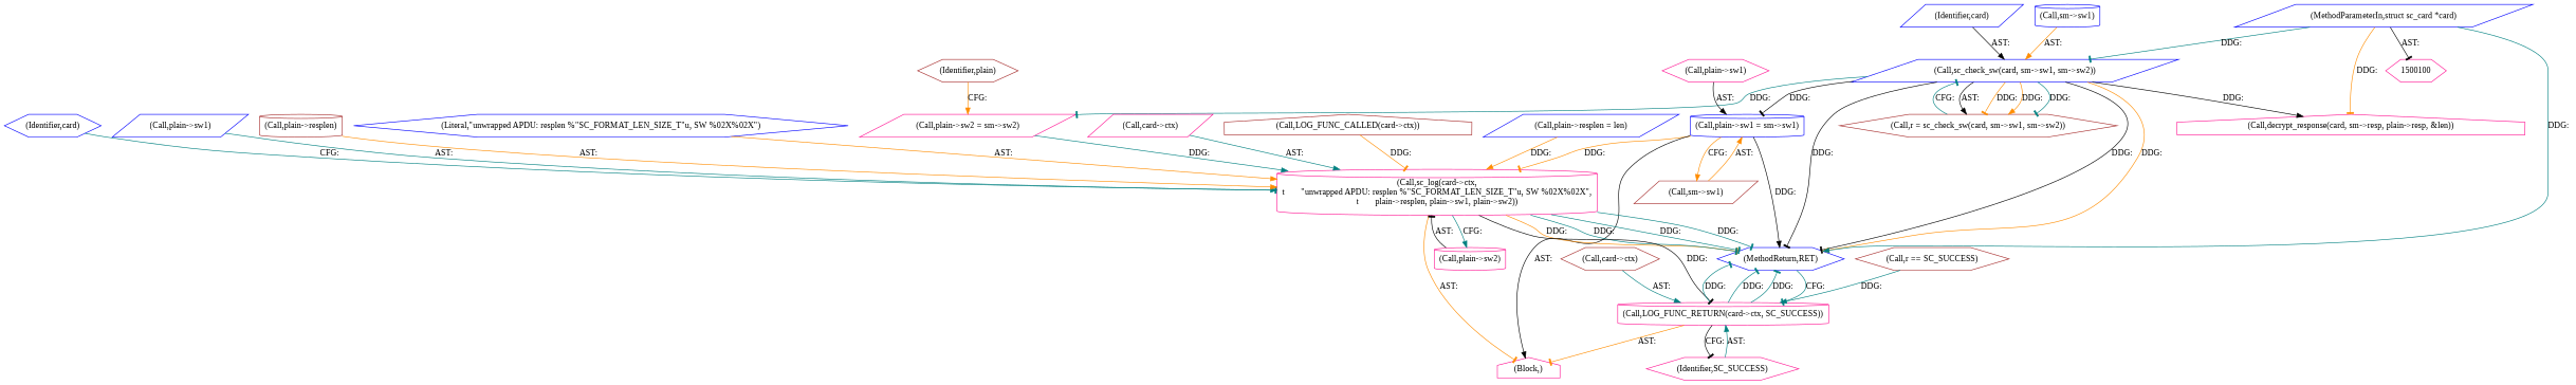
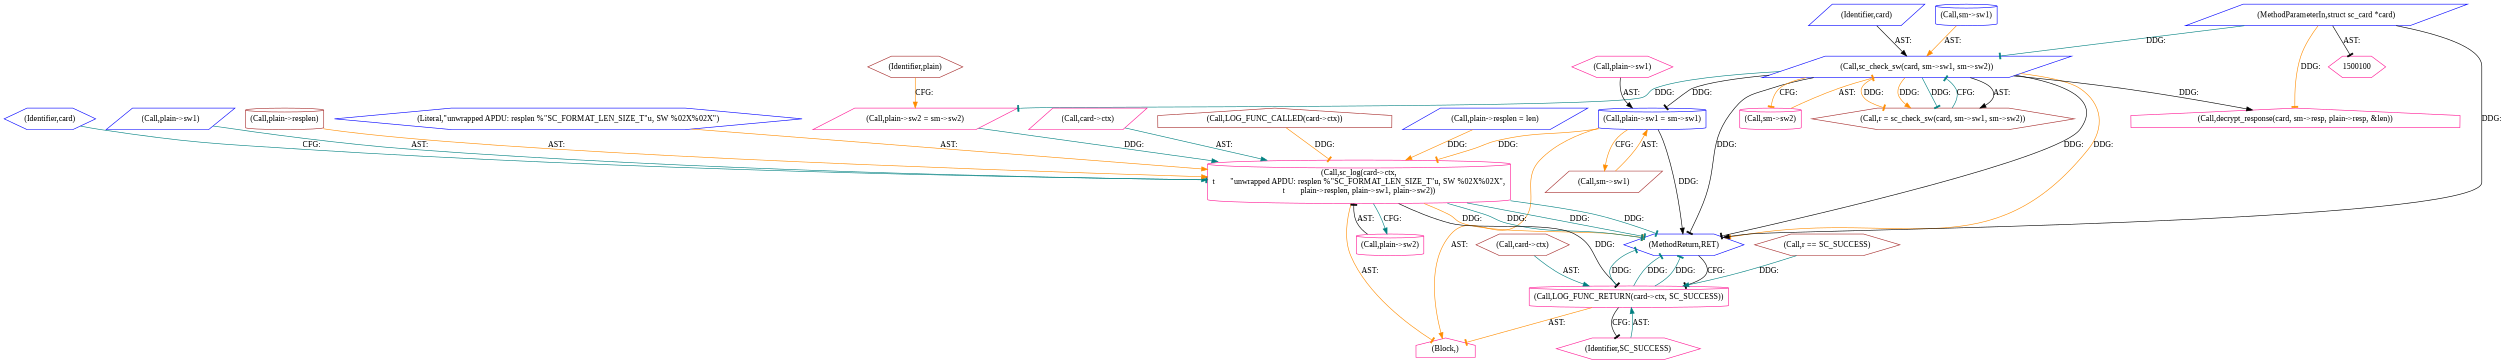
  digraph {
    fontname="Liberation Serif"
    node [color=deeppink fontname="Liberation Serif" shape=hexagon]
    edge [arrowhead=tee color=teal fontname="Liberation Serif"]
    n1 [color=blue label="(Call,plain->sw1 = sm->sw1)" shape=cylinder]
    n2 [label="(Call,sc_log(card->ctx,\n\t       \"unwrapped APDU: resplen %\"SC_FORMAT_LEN_SIZE_T\"u, SW %02X%02X\",\n\t       plain->resplen, plain->sw1, plain->sw2))" shape=cylinder]
    n3 [color=brown label="(Call,sm->sw1)" shape=parallelogram]
    n4 [color=blue label="(MethodReturn,RET)"]
    n5 [label="(Block,)" shape=house]
    n6 [label="(Call,LOG_FUNC_RETURN(card->ctx, SC_SUCCESS))" shape=cylinder]
    n7 [label="(Call,plain->sw2)" shape=cylinder]
    n8 [color=blue label="(Call,sc_check_sw(card, sm->sw1, sm->sw2))" shape=parallelogram]
    n9 [label="(Call,decrypt_response(card, sm->resp, plain->resp, &len))" shape=house]
+   n10 [label="(Call,sm->sw2)" shape=cylinder]
    n11 [label="(Call,plain->sw2 = sm->sw2)" shape=parallelogram]
    n12 [color=brown label="(Call,r = sc_check_sw(card, sm->sw1, sm->sw2))"]
    n13 [color=blue label="(MethodParameterIn,struct sc_card *card)" shape=parallelogram]
    n14 [label=1500100]
    n15 [label="(Identifier,SC_SUCCESS)"]
    n16 [label="(Call,card->ctx)" shape=parallelogram]
    n17 [color=brown label="(Call,r == SC_SUCCESS)"]
    n18 [label="(Call,plain->sw1)"]
    n19 [color=brown label="(Call,LOG_FUNC_CALLED(card->ctx))" shape=house]
    n20 [color=brown label="(Call,card->ctx)"]
    n21 [color=blue label="(Call,plain->resplen = len)" shape=parallelogram]
    n22 [color=brown label="(Identifier,plain)"]
    n23 [color=blue label="(Identifier,card)"]
    n24 [color=blue label="(Call,plain->sw1)" shape=parallelogram]
    n25 [color=blue label="(Identifier,card)" shape=parallelogram]
    n26 [color=brown label="(Call,plain->resplen)" shape=cylinder]
    n27 [color=blue label="(Literal,\"unwrapped APDU: resplen %\"SC_FORMAT_LEN_SIZE_T\"u, SW %02X%02X\")"]
    n28 [color=blue label="(Call,sm->sw1)" shape=cylinder]
    n1 -> n2 [color=darkorange label="DDG: "]
    n1 -> n3 [arrowhead=normal color=darkorange label="CFG: "]
    n1 -> n4 [arrowhead=normal color=black label="DDG: "]
-   n1 -> n5 [arrowhead=normal color=black label="AST: "]
+   n1 -> n5 [arrowhead=normal color=darkorange label="AST: "]
    n2 -> n4 [label="DDG: "]
    n2 -> n4 [label="DDG: "]
    n2 -> n4 [color=darkorange label="DDG: "]
    n2 -> n4 [label="DDG: "]
    n2 -> n5 [color=darkorange label="AST: "]
    n2 -> n6 [color=black label="DDG: "]
    n2 -> n7 [arrowhead=normal label="CFG: "]
    n3 -> n1 [arrowhead=normal color=darkorange label="AST: "]
-   n4 -> n6 [label="CFG: "]
+   n4 -> n6 [color=black label="CFG: "]
    n6 -> n4 [label="DDG: "]
    n6 -> n4 [label="DDG: "]
    n6 -> n4 [label="DDG: "]
    n6 -> n5 [color=darkorange label="AST: "]
    n6 -> n15 [color=black label="CFG: "]
    n7 -> n2 [color=black label="AST: "]
    n8 -> n1 [color=black label="DDG: "]
    n8 -> n4 [color=black label="DDG: "]
    n8 -> n4 [color=black label="DDG: "]
    n8 -> n4 [arrowhead=normal color=darkorange label="DDG: "]
    n8 -> n9 [arrowhead=normal color=black label="DDG: "]
+   n8 -> n10 [color=darkorange label="CFG: "]
    n8 -> n11 [label="DDG: "]
    n8 -> n12 [arrowhead=normal color=black label="AST: "]
    n8 -> n12 [color=darkorange label="DDG: "]
    n8 -> n12 [arrowhead=normal color=darkorange label="DDG: "]
    n8 -> n12 [label="DDG: "]
+   n10 -> n8 [color=darkorange label="AST: "]
    n11 -> n2 [arrowhead=normal label="DDG: "]
    n12 -> n8 [label="CFG: "]
-   n13 -> n4 [arrowhead=normal label="DDG: "]
+   n13 -> n4 [arrowhead=normal color=black label="DDG: "]
    n13 -> n8 [label="DDG: "]
    n13 -> n9 [color=darkorange label="DDG: "]
    n13 -> n14 [color=black label="AST: "]
    n15 -> n6 [arrowhead=normal label="AST: "]
    n16 -> n2 [arrowhead=normal label="AST: "]
    n17 -> n6 [arrowhead=normal label="DDG: "]
    n18 -> n1 [arrowhead=normal color=black label="AST: "]
    n19 -> n2 [color=darkorange label="DDG: "]
    n20 -> n6 [arrowhead=normal label="AST: "]
    n21 -> n2 [arrowhead=normal color=darkorange label="DDG: "]
    n22 -> n11 [arrowhead=normal color=darkorange label="CFG: "]
    n23 -> n2 [arrowhead=normal label="CFG: "]
    n24 -> n2 [label="AST: "]
    n25 -> n8 [arrowhead=normal color=black label="AST: "]
    n26 -> n2 [arrowhead=normal color=darkorange label="AST: "]
    n27 -> n2 [arrowhead=normal color=darkorange label="AST: "]
    n28 -> n8 [arrowhead=normal color=darkorange label="AST: "]
  }
